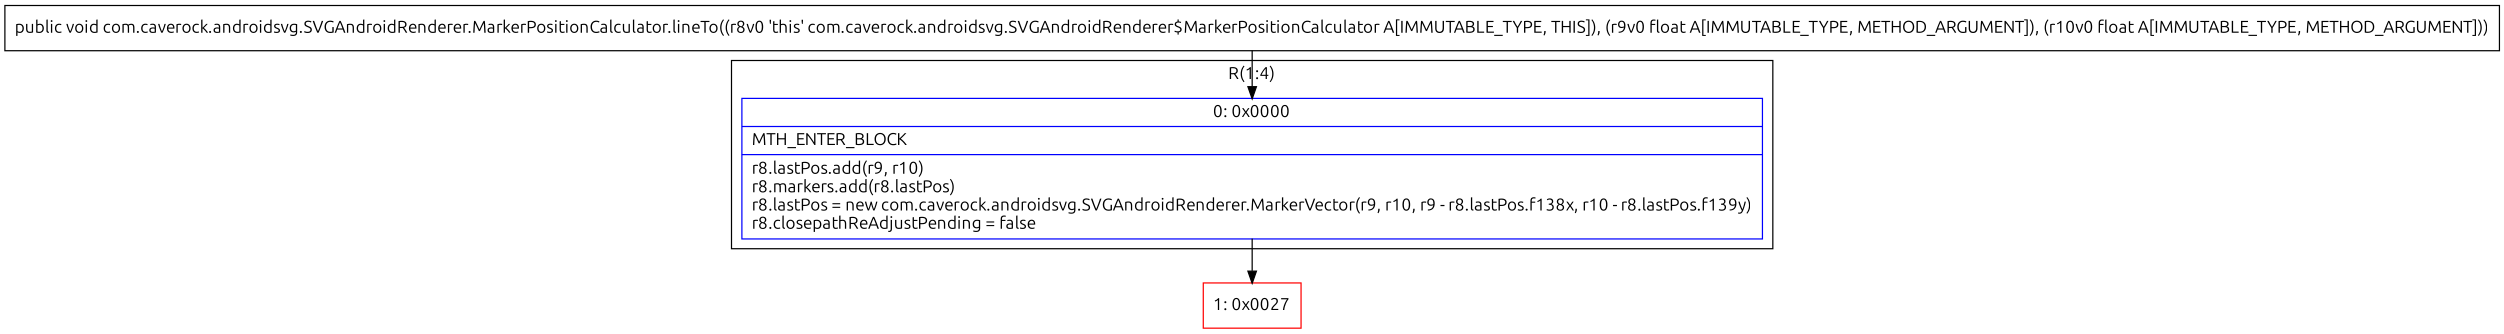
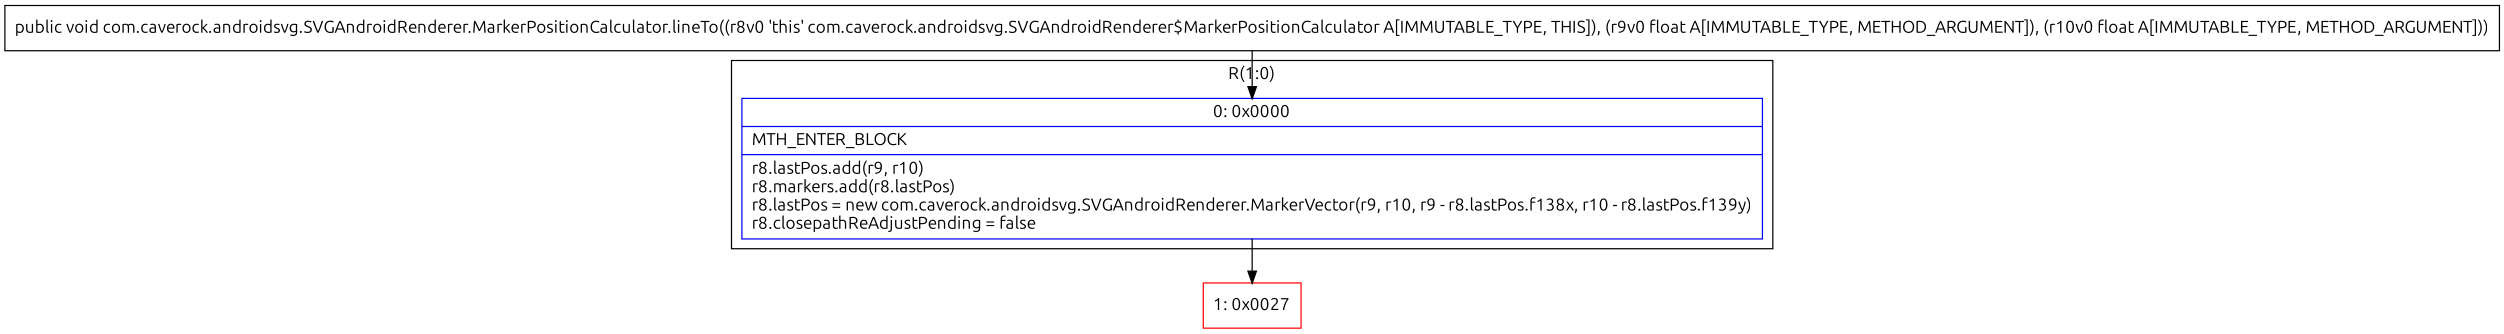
  digraph {
    fontname=Ubuntu
    node [shape=record fontname=Ubuntu]
    edge [fontname=Ubuntu]
    n1 [color=blue label="{0\:\ 0x0000|MTH_ENTER_BLOCK\l|r8.lastPos.add(r9, r10)\lr8.markers.add(r8.lastPos)\lr8.lastPos = new com.caverock.androidsvg.SVGAndroidRenderer.MarkerVector(r9, r10, r9 \- r8.lastPos.f138x, r10 \- r8.lastPos.f139y)\lr8.closepathReAdjustPending = false\l}"]
    n2 [color=red label="{1\:\ 0x0027}"]
    n3 [label="{public void com.caverock.androidsvg.SVGAndroidRenderer.MarkerPositionCalculator.lineTo((r8v0 'this' com.caverock.androidsvg.SVGAndroidRenderer$MarkerPositionCalculator A[IMMUTABLE_TYPE, THIS]), (r9v0 float A[IMMUTABLE_TYPE, METHOD_ARGUMENT]), (r10v0 float A[IMMUTABLE_TYPE, METHOD_ARGUMENT])) }"]
    subgraph cluster_1 {
-     label="R(1:4)"
+     label="R(1:0)"
      n1
    }
    n1 -> n2
    n3 -> n1
  }
